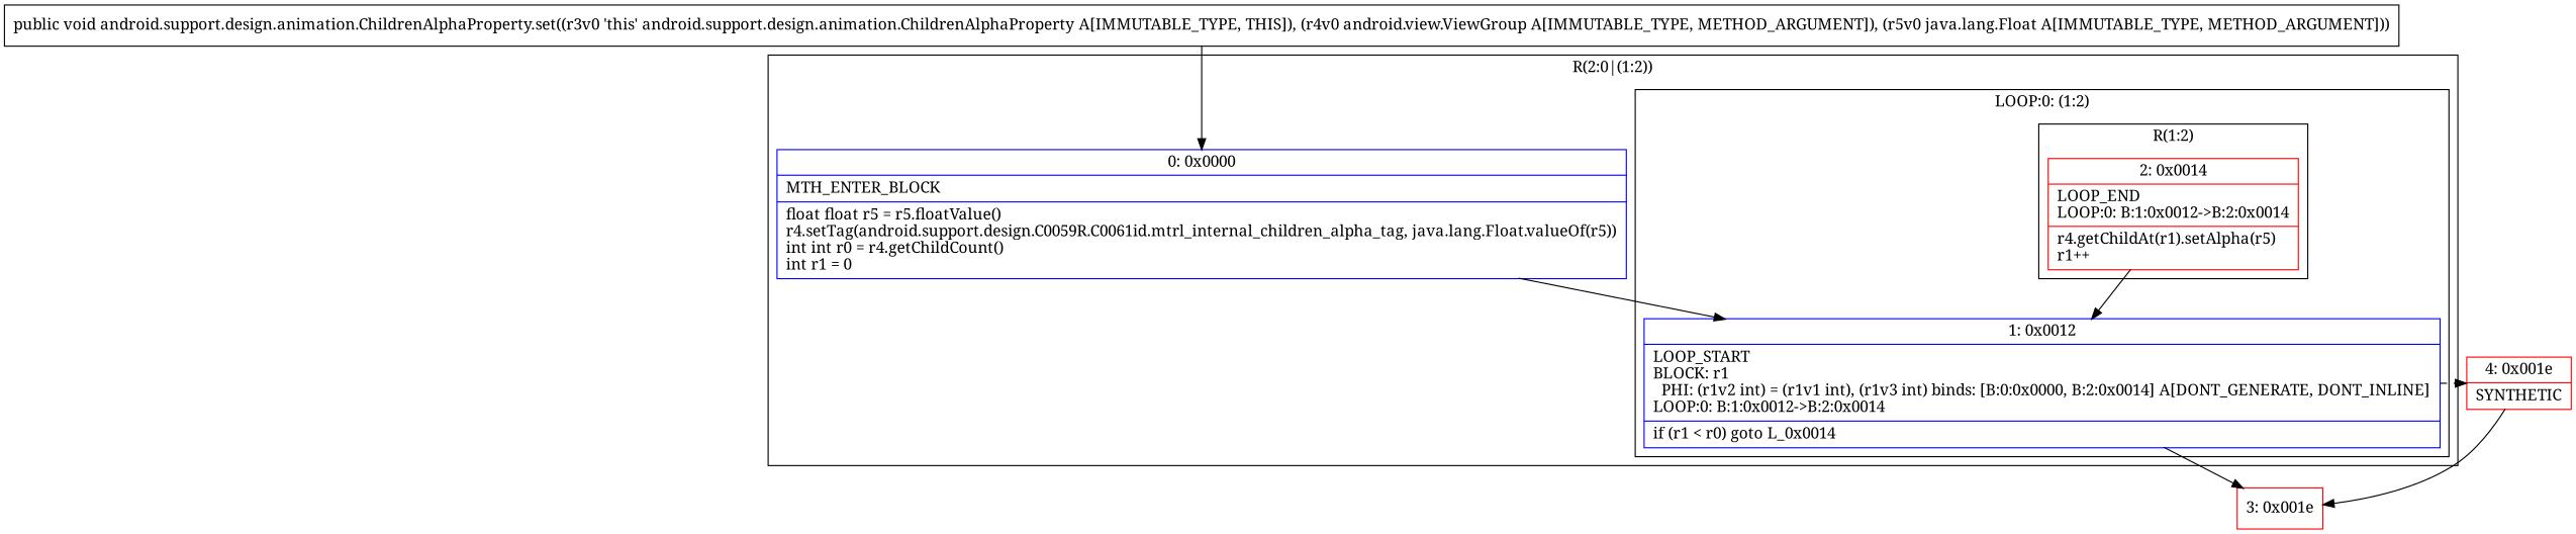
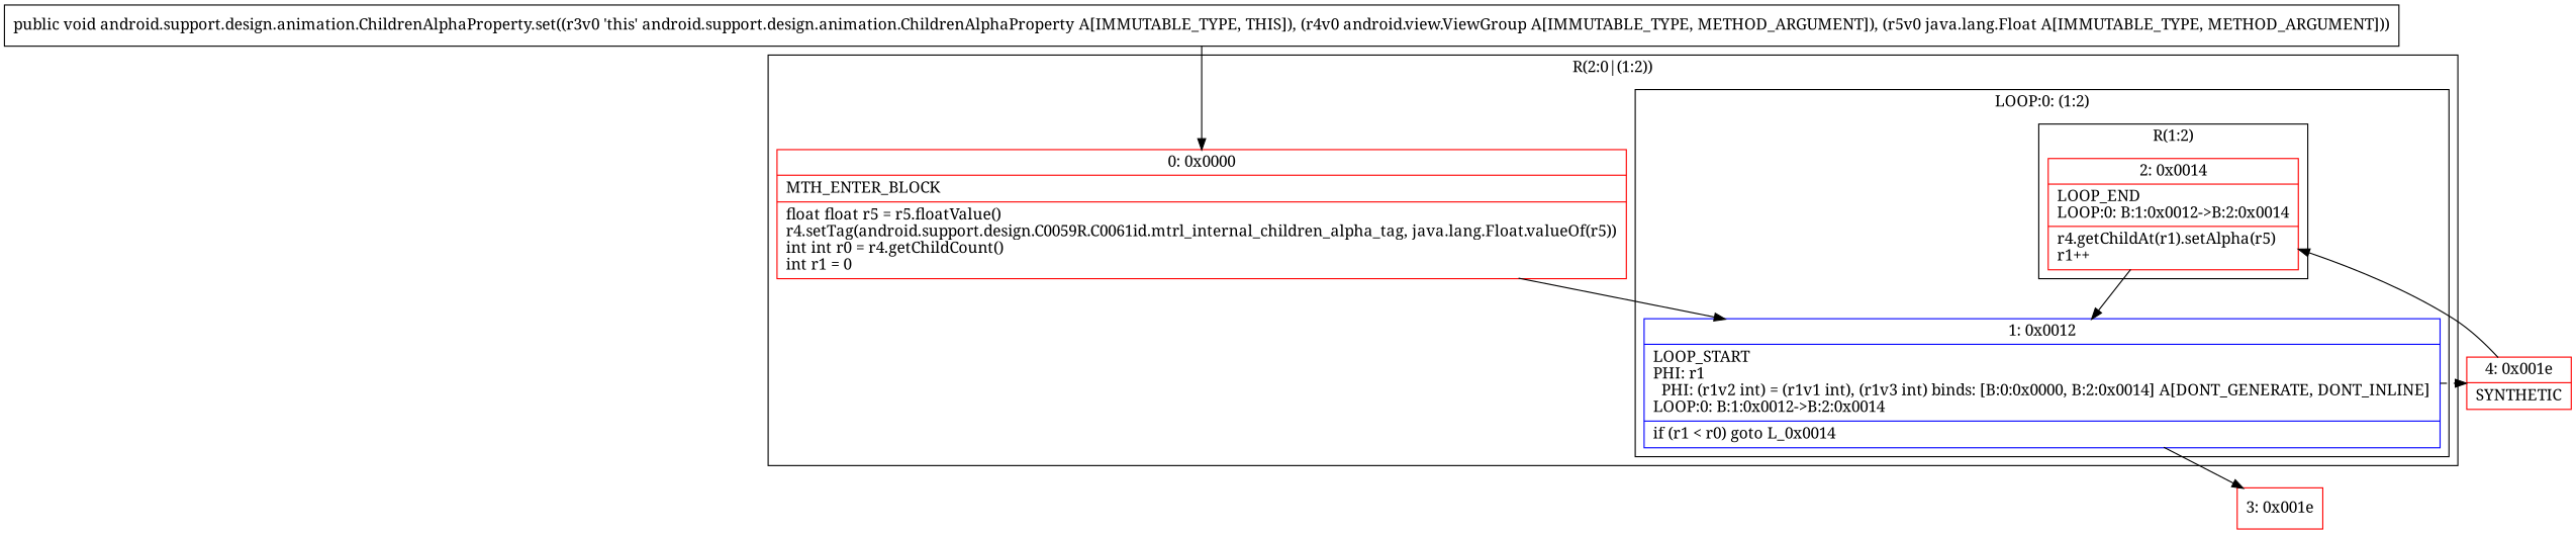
  digraph {
    fontname="Noto Serif"
    node [color=red fontname="Noto Serif" shape=record]
    edge [fontname="Noto Serif"]
    n1 [label="{2\:\ 0x0014|LOOP_END\lLOOP:0: B:1:0x0012\-\>B:2:0x0014\l|r4.getChildAt(r1).setAlpha(r5)\lr1++\l}"]
-   n2 [color=blue label="{1\:\ 0x0012|LOOP_START\lBLOCK: r1 \l  PHI: (r1v2 int) = (r1v1 int), (r1v3 int) binds: [B:0:0x0000, B:2:0x0014] A[DONT_GENERATE, DONT_INLINE]\lLOOP:0: B:1:0x0012\-\>B:2:0x0014\l|if (r1 \< r0) goto L_0x0014\l}"]
-   n3 [color=blue label="{0\:\ 0x0000|MTH_ENTER_BLOCK\l|float float r5 = r5.floatValue()\lr4.setTag(android.support.design.C0059R.C0061id.mtrl_internal_children_alpha_tag, java.lang.Float.valueOf(r5))\lint int r0 = r4.getChildCount()\lint r1 = 0\l}"]
+   n2 [color=blue label="{1\:\ 0x0012|LOOP_START\lPHI: r1 \l  PHI: (r1v2 int) = (r1v1 int), (r1v3 int) binds: [B:0:0x0000, B:2:0x0014] A[DONT_GENERATE, DONT_INLINE]\lLOOP:0: B:1:0x0012\-\>B:2:0x0014\l|if (r1 \< r0) goto L_0x0014\l}"]
+   n3 [label="{0\:\ 0x0000|MTH_ENTER_BLOCK\l|float float r5 = r5.floatValue()\lr4.setTag(android.support.design.C0059R.C0061id.mtrl_internal_children_alpha_tag, java.lang.Float.valueOf(r5))\lint int r0 = r4.getChildCount()\lint r1 = 0\l}"]
    n4 [label="{4\:\ 0x001e|SYNTHETIC\l}"]
    n5 [label="{3\:\ 0x001e}"]
    n6 [label="{public void android.support.design.animation.ChildrenAlphaProperty.set((r3v0 'this' android.support.design.animation.ChildrenAlphaProperty A[IMMUTABLE_TYPE, THIS]), (r4v0 android.view.ViewGroup A[IMMUTABLE_TYPE, METHOD_ARGUMENT]), (r5v0 java.lang.Float A[IMMUTABLE_TYPE, METHOD_ARGUMENT])) }" color=""]
    subgraph cluster_1 {
      label="R(2:0|(1:2))"
      n3
      subgraph cluster_2 {
        label="LOOP:0: (1:2)"
        n2
        subgraph cluster_3 {
          label="R(1:2)"
          n1
        }
      }
    }
    n1 -> n2
    n2 -> n4 [style=dashed]
    n2 -> n5
    n3 -> n2
-   n4 -> n5
+   n4 -> n1
    n6 -> n3
  }
